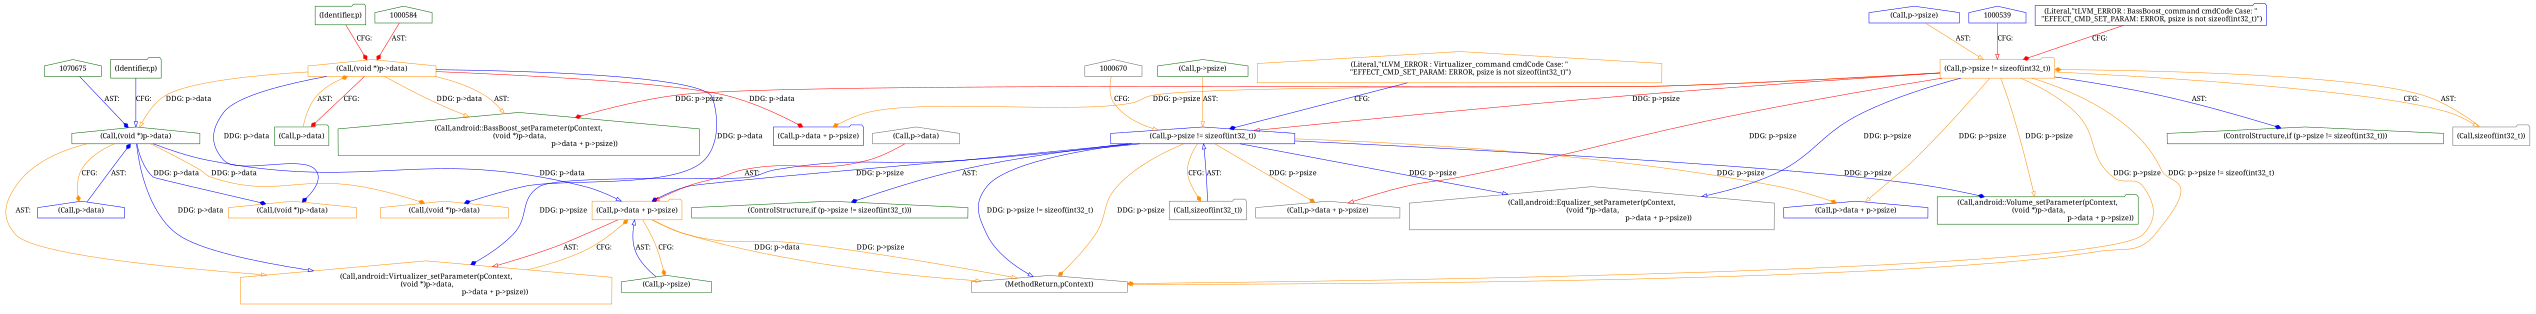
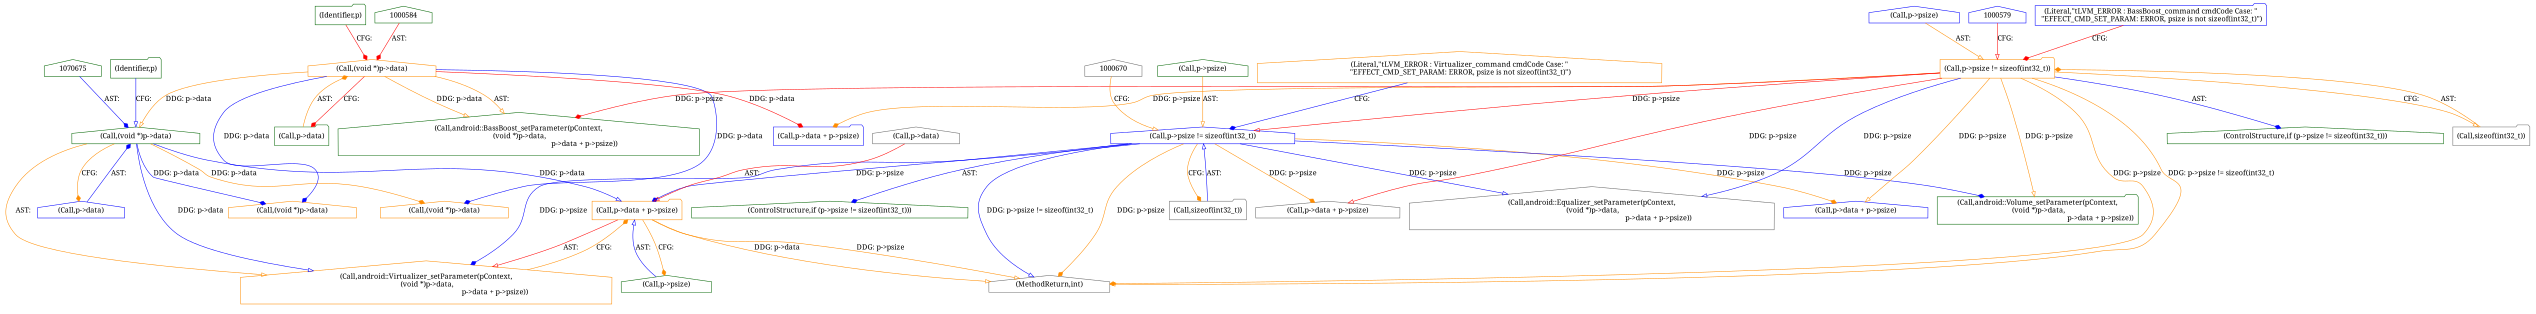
  digraph {
    fontname="Noto Serif"
    node [color=darkgreen fontname="Noto Serif" shape=house]
    edge [arrowhead=diamond color=darkorange fontname="Noto Serif"]
    n1 [color=darkorange label="(Call,p->data + p->psize)" shape=folder]
    n2 [label="(Call,p->psize)"]
    n3 [color=darkorange label="(Call,android::Virtualizer_setParameter(pContext,\n (void *)p->data,\n                                                                       p->data + p->psize))"]
-   n4 [color=gray40 label="(MethodReturn,pContext)"]
+   n4 [color=gray40 label="(MethodReturn,int)"]
    n5 [label="(Call,(void *)p->data)"]
    n6 [color=darkorange label="(Call,(void *)p->data)"]
    n7 [color=blue label="(Call,p->data)"]
    n8 [color=darkorange label="(Call,(void *)p->data)"]
    n9 [color=darkorange label="(Call,(void *)p->data)"]
    n10 [color=blue label="(Call,p->data + p->psize)" shape=folder]
    n11 [label="(Call,p->data)" shape=folder]
    n12 [label="(Call,android::BassBoost_setParameter(pContext,\n (void *)p->data,\n                                                                    p->data + p->psize))"]
    n13 [color=blue label="(Call,p->psize != sizeof(int32_t))"]
    n14 [color=gray40 label="(Call,p->data + p->psize)"]
    n15 [color=gray40 label="(Call,sizeof(int32_t))" shape=folder]
    n16 [label="(ControlStructure,if (p->psize != sizeof(int32_t)))"]
    n17 [color=blue label="(Call,p->data + p->psize)"]
    n18 [label="(Call,android::Volume_setParameter(pContext,\n (void *)p->data,\n                                                                 p->data + p->psize))" shape=folder]
    n19 [color=gray40 label="(Call,android::Equalizer_setParameter(pContext,\n (void *)p->data,\n                                                                     p->data + p->psize))"]
    n20 [color=darkorange label="(Call,p->psize != sizeof(int32_t))" shape=folder]
    n21 [label="(ControlStructure,if (p->psize != sizeof(int32_t)))"]
    n22 [color=gray40 label="(Call,sizeof(int32_t))" shape=folder]
    n23 [color=blue label="(Literal,\"\tLVM_ERROR : BassBoost_command cmdCode Case: \"\n \"EFFECT_CMD_SET_PARAM: ERROR, psize is not sizeof(int32_t)\")" shape=folder]
    n24 [label="(Identifier,p)" shape=folder]
    n25 [color=blue label="(Call,p->psize)"]
    n26 [color=gray40 label="(Call,p->data)"]
    n27 [label="(Call,p->psize)"]
    n28 [color=darkorange label="(Literal,\"\tLVM_ERROR : Virtualizer_command cmdCode Case: \"\n \"EFFECT_CMD_SET_PARAM: ERROR, psize is not sizeof(int32_t)\")"]
    n29 [label="(Identifier,p)" shape=folder]
    n30 [label=1070675]
    1000584
    1000670 [color=gray40]
-   1000579 [color=blue label=1000539]
+   1000579 [color=blue]
    n1 -> n2 [label="CFG: "]
    n1 -> n3 [arrowhead=onormal color=red label="AST: "]
    n1 -> n4 [arrowhead=onormal label="DDG: p->data"]
    n1 -> n4 [arrowhead=onormal label="DDG: p->psize"]
    n2 -> n1 [arrowhead=onormal color=blue label="AST: "]
    n3 -> n1 [label="CFG: "]
    n5 -> n1 [arrowhead=onormal color=blue label="DDG: p->data"]
    n5 -> n3 [arrowhead=onormal label="AST: "]
    n5 -> n3 [arrowhead=onormal color=blue label="DDG: p->data"]
    n5 -> n6 [label="DDG: p->data"]
    n5 -> n7 [label="CFG: "]
    n5 -> n8 [color=blue label="DDG: p->data"]
    n7 -> n5 [color=blue label="AST: "]
    n9 -> n5 [arrowhead=onormal label="DDG: p->data"]
    n9 -> n6 [color=blue label="DDG: p->data"]
    n9 -> n8 [color=blue label="DDG: p->data"]
    n9 -> n10 [color=red label="DDG: p->data"]
    n9 -> n11 [color=red label="CFG: "]
    n9 -> n12 [arrowhead=onormal label="AST: "]
    n9 -> n12 [arrowhead=onormal label="DDG: p->data"]
    n11 -> n9 [label="AST: "]
    n13 -> n1 [color=blue label="DDG: p->psize"]
    n13 -> n3 [color=blue label="DDG: p->psize"]
    n13 -> n4 [label="DDG: p->psize"]
    n13 -> n4 [arrowhead=onormal color=blue label="DDG: p->psize != sizeof(int32_t)"]
    n13 -> n14 [label="DDG: p->psize"]
    n13 -> n15 [label="CFG: "]
    n13 -> n16 [color=blue label="AST: "]
    n13 -> n17 [label="DDG: p->psize"]
    n13 -> n18 [color=blue label="DDG: p->psize"]
    n13 -> n19 [arrowhead=onormal color=blue label="DDG: p->psize"]
    n15 -> n13 [arrowhead=onormal color=blue label="AST: "]
    n20 -> n4 [label="DDG: p->psize"]
    n20 -> n4 [arrowhead=onormal label="DDG: p->psize != sizeof(int32_t)"]
    n20 -> n10 [label="DDG: p->psize"]
    n20 -> n12 [color=red label="DDG: p->psize"]
    n20 -> n13 [arrowhead=onormal color=red label="DDG: p->psize"]
    n20 -> n14 [arrowhead=onormal color=red label="DDG: p->psize"]
    n20 -> n17 [arrowhead=onormal label="DDG: p->psize"]
    n20 -> n18 [arrowhead=onormal label="DDG: p->psize"]
    n20 -> n19 [arrowhead=onormal color=blue label="DDG: p->psize"]
    n20 -> n21 [color=blue label="AST: "]
    n20 -> n22 [arrowhead=onormal label="CFG: "]
    n22 -> n20 [label="AST: "]
    n23 -> n20 [color=red label="CFG: "]
    n24 -> n5 [arrowhead=onormal color=blue label="CFG: "]
    n25 -> n20 [arrowhead=onormal label="AST: "]
    n26 -> n1 [arrowhead=onormal color=red label="AST: "]
    n27 -> n13 [arrowhead=onormal label="AST: "]
    n28 -> n13 [color=blue label="CFG: "]
    n29 -> n9 [color=red label="CFG: "]
    n30 -> n5 [color=blue label="AST: "]
    1000584 -> n9 [color=red label="AST: "]
    1000670 -> n13 [arrowhead=onormal label="CFG: "]
    1000579 -> n20 [arrowhead=onormal color=red label="CFG: "]
  }
